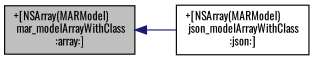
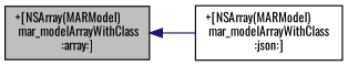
  digraph {
    rankdir=LR
    fontname=Oswald
    node [color=black fontname=Oswald fontsize=10 shape=record style=filled]
    n1 [fillcolor=grey75 fontcolor=black height=0.2 label="+[NSArray(MARModel)\l mar_modelArrayWithClass\l:array:]" width=0.4]
-   n2 [fillcolor=white height=0.2 label="+[NSArray(MARModel)\l json_modelArrayWithClass\l:json:]" width=0.4]
+   n2 [fillcolor=white height=0.2 label="+[NSArray(MARModel)\l mar_modelArrayWithClass\l:json:]" width=0.4]
    n1 -> n2 [color=midnightblue dir=back fontname=Oswald fontsize=10 labelfontname=Helvetica labelfontsize=10 style=solid]
  }
